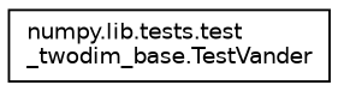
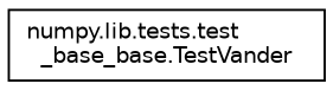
  digraph {
    rankdir=LR
-   n1 [color=black fillcolor=white fontname=Helvetica fontsize=10 height=0.2 label="numpy.lib.tests.test\l_twodim_base.TestVander" shape=record style=filled width=0.4]
+   n1 [color=black fillcolor=white fontname=Helvetica fontsize=10 height=0.2 label="numpy.lib.tests.test\l_base_base.TestVander" shape=record style=filled width=0.4]
  }
